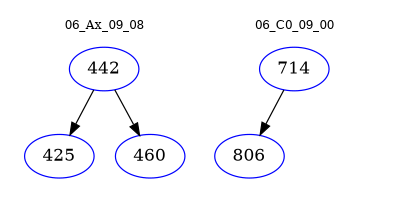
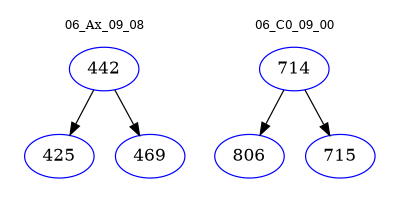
  digraph {
    node [color=blue]
    edge [color=black]
    n1 [label=442]
    n2 [label=425]
-   n3 [label=460]
+   n3 [label=469]
    n4 [label=714]
    n5 [label=806]
+   n6 [label=715]
    subgraph cluster_1 {
      color=white
      fontsize=10
      label="06_Ax_09_08"
      n1
      n2
      n3
    }
    subgraph cluster_2 {
      color=white
      fontsize=10
      label="06_C0_09_00"
      n4
      n5
+     n6
    }
    n1 -> n2
    n1 -> n3
    n4 -> n5
+   n4 -> n6
  }
